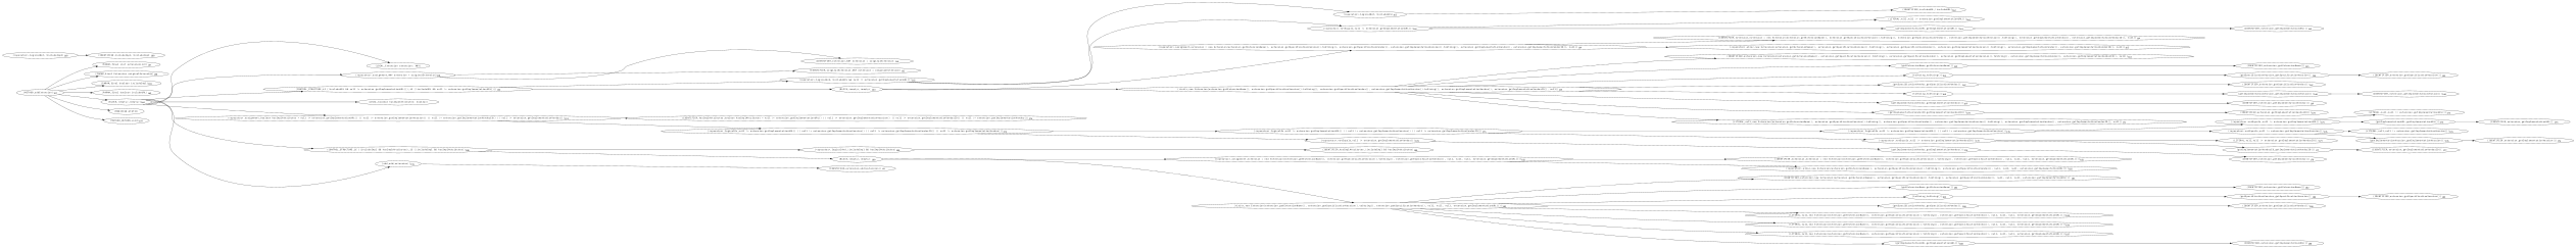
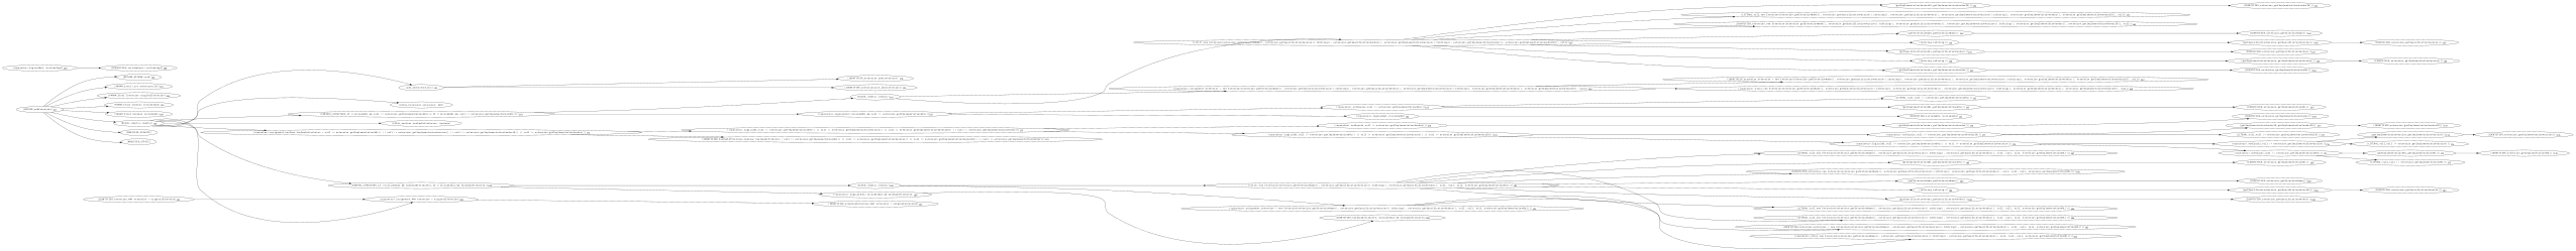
  digraph {
    fontname="IBM Plex Mono"
    rankdir=LR
    node [fontname="IBM Plex Mono"]
    edge [fontname="IBM Plex Mono"]
    n1 [label=<(METHOD,addExtension)<SUB>157</SUB>>]
    n2 [label=<(PARAM,final List extensionList)<SUB>157</SUB>>]
    n3 [label=<(PARAM,final Extension originalExtension)<SUB>158</SUB>>]
    n4 [label=<(PARAM,final boolean includeImpl)<SUB>159</SUB>>]
    n5 [label=<(PARAM,final boolean includeURL)<SUB>160</SUB>>]
    n6 [label=<(BLOCK,&lt;empty&gt;,&lt;empty&gt;)<SUB>160</SUB>>]
+   n7 [label=<(MODIFIER,PRIVATE)>]
    n8 [label=<(MODIFIER,STATIC)>]
    n9 [label=<(METHOD_RETURN,void)<SUB>159</SUB>>]
    n10 [label=<(LOCAL,Extension extension: ANY)>]
    n11 [label=<(&lt;operator&gt;.assignment,ANY extension = originalExtension)<SUB>181</SUB>>]
    n12 [label=<(CONTROL_STRUCTURE,if (!includeURL &amp;&amp; null != extension.getImplementationURL()),if (!includeURL &amp;&amp; null != extension.getImplementationURL()))<SUB>162</SUB>>]
    n13 [label=<(LOCAL,boolean hasImplAttributes: boolean)>]
    n14 [label=<(&lt;operator&gt;.assignment,boolean hasImplAttributes = null != extension.getImplementationURL() || null != extension.getImplementationVersion() || null != extension.getImplementationVendorID() || null != extension.getImplementationVendor())<SUB>174</SUB>>]
    n15 [label=<(CONTROL_STRUCTURE,if (!includeImpl &amp;&amp; hasImplAttributes),if (!includeImpl &amp;&amp; hasImplAttributes))<SUB>180</SUB>>]
    n16 [label=<(add,add(extension))<SUB>191</SUB>>]
    n17 [label=<(IDENTIFIER,extension,ANY extension = originalExtension)<SUB>161</SUB>>]
    n18 [label=<(IDENTIFIER,originalExtension,ANY extension = originalExtension)<SUB>161</SUB>>]
    n19 [label=<(&lt;operator&gt;.logicalAnd,!includeURL &amp;&amp; null != extension.getImplementationURL())<SUB>162</SUB>>]
    n20 [label=<(BLOCK,&lt;empty&gt;,&lt;empty&gt;)<SUB>163</SUB>>]
    n21 [label=<(IDENTIFIER,hasImplAttributes,boolean hasImplAttributes = null != extension.getImplementationURL() || null != extension.getImplementationVersion() || null != extension.getImplementationVendorID() || null != extension.getImplementationVendor())<SUB>174</SUB>>]
    n22 [label=<(&lt;operator&gt;.logicalOr,null != extension.getImplementationURL() || null != extension.getImplementationVersion() || null != extension.getImplementationVendorID() || null != extension.getImplementationVendor())<SUB>175</SUB>>]
    n23 [label=<(&lt;operator&gt;.logicalAnd,!includeImpl &amp;&amp; hasImplAttributes)<SUB>180</SUB>>]
    n24 [label=<(BLOCK,&lt;empty&gt;,&lt;empty&gt;)<SUB>180</SUB>>]
+   n25 [label=<(IDENTIFIER,extensionList,add(extension))<SUB>191</SUB>>]
    n26 [label=<(IDENTIFIER,extension,add(extension))<SUB>191</SUB>>]
    n27 [label=<(&lt;operator&gt;.logicalNot,!includeURL)<SUB>162</SUB>>]
    n28 [label=<(&lt;operator&gt;.notEquals,null != extension.getImplementationURL())<SUB>163</SUB>>]
    n29 [label=<(&lt;operator&gt;.assignment,extension = new Extension(extension.getExtensionName(), extension.getSpecificationVersion().toString(), extension.getSpecificationVendor(), extension.getImplementationVersion().toString(), extension.getImplementationVendor(), extension.getImplementationVendorID(), null))<SUB>164</SUB>>]
    n30 [label=<(&lt;init&gt;,new Extension(extension.getExtensionName(), extension.getSpecificationVersion().toString(), extension.getSpecificationVendor(), extension.getImplementationVersion().toString(), extension.getImplementationVendor(), extension.getImplementationVendorID(), null))<SUB>165</SUB>>]
    n31 [label=<(IDENTIFIER,includeURL,!includeURL)<SUB>162</SUB>>]
    n32 [label=<(LITERAL,null,null != extension.getImplementationURL())<SUB>163</SUB>>]
    n33 [label=<(getImplementationURL,getImplementationURL())<SUB>163</SUB>>]
    n34 [label=<(IDENTIFIER,extension,getImplementationURL())<SUB>163</SUB>>]
    n35 [label=<(IDENTIFIER,extension,extension = new Extension(extension.getExtensionName(), extension.getSpecificationVersion().toString(), extension.getSpecificationVendor(), extension.getImplementationVersion().toString(), extension.getImplementationVendor(), extension.getImplementationVendorID(), null))<SUB>164</SUB>>]
    n36 [label=<(&lt;operator&gt;.alloc,new Extension(extension.getExtensionName(), extension.getSpecificationVersion().toString(), extension.getSpecificationVendor(), extension.getImplementationVersion().toString(), extension.getImplementationVendor(), extension.getImplementationVendorID(), null))<SUB>165</SUB>>]
    n37 [label=<(IDENTIFIER,extension,new Extension(extension.getExtensionName(), extension.getSpecificationVersion().toString(), extension.getSpecificationVendor(), extension.getImplementationVersion().toString(), extension.getImplementationVendor(), extension.getImplementationVendorID(), null))<SUB>164</SUB>>]
    n38 [label=<(getExtensionName,getExtensionName())<SUB>165</SUB>>]
    n39 [label=<(toString,toString())<SUB>166</SUB>>]
    n40 [label=<(getSpecificationVendor,getSpecificationVendor())<SUB>167</SUB>>]
    n41 [label=<(toString,toString())<SUB>168</SUB>>]
    n42 [label=<(getImplementationVendor,getImplementationVendor())<SUB>169</SUB>>]
    n43 [label=<(getImplementationVendorID,getImplementationVendorID())<SUB>170</SUB>>]
    n44 [label=<(LITERAL,null,new Extension(extension.getExtensionName(), extension.getSpecificationVersion().toString(), extension.getSpecificationVendor(), extension.getImplementationVersion().toString(), extension.getImplementationVendor(), extension.getImplementationVendorID(), null))<SUB>171</SUB>>]
    n45 [label=<(IDENTIFIER,extension,getExtensionName())<SUB>165</SUB>>]
    n46 [label=<(getSpecificationVersion,getSpecificationVersion())<SUB>166</SUB>>]
    n47 [label=<(IDENTIFIER,extension,getSpecificationVendor())<SUB>167</SUB>>]
    n48 [label=<(getImplementationVersion,getImplementationVersion())<SUB>168</SUB>>]
    n49 [label=<(IDENTIFIER,extension,getImplementationVendor())<SUB>169</SUB>>]
    n50 [label=<(IDENTIFIER,extension,getImplementationVendorID())<SUB>170</SUB>>]
    n51 [label=<(IDENTIFIER,extension,getSpecificationVersion())<SUB>166</SUB>>]
    n52 [label=<(IDENTIFIER,extension,getImplementationVersion())<SUB>168</SUB>>]
    n53 [label=<(&lt;operator&gt;.logicalOr,null != extension.getImplementationURL() || null != extension.getImplementationVersion() || null != extension.getImplementationVendorID())<SUB>175</SUB>>]
    n54 [label=<(&lt;operator&gt;.notEquals,null != extension.getImplementationVendor())<SUB>178</SUB>>]
    n55 [label=<(&lt;operator&gt;.logicalOr,null != extension.getImplementationURL() || null != extension.getImplementationVersion())<SUB>175</SUB>>]
    n56 [label=<(&lt;operator&gt;.notEquals,null != extension.getImplementationVendorID())<SUB>177</SUB>>]
    n57 [label=<(getImplementationVendor,getImplementationVendor())<SUB>178</SUB>>]
    n58 [label=<(&lt;operator&gt;.notEquals,null != extension.getImplementationURL())<SUB>175</SUB>>]
    n59 [label=<(&lt;operator&gt;.notEquals,null != extension.getImplementationVersion())<SUB>176</SUB>>]
    n60 [label=<(LITERAL,null,null != extension.getImplementationVendorID())<SUB>177</SUB>>]
    n61 [label=<(getImplementationVendorID,getImplementationVendorID())<SUB>177</SUB>>]
    n62 [label=<(LITERAL,null,null != extension.getImplementationURL())<SUB>175</SUB>>]
    n63 [label=<(getImplementationURL,getImplementationURL())<SUB>175</SUB>>]
    n64 [label=<(LITERAL,null,null != extension.getImplementationVersion())<SUB>176</SUB>>]
    n65 [label=<(getImplementationVersion,getImplementationVersion())<SUB>176</SUB>>]
    n66 [label=<(IDENTIFIER,extension,getImplementationURL())<SUB>175</SUB>>]
    n67 [label=<(IDENTIFIER,extension,getImplementationVersion())<SUB>176</SUB>>]
    n68 [label=<(IDENTIFIER,extension,getImplementationVendorID())<SUB>177</SUB>>]
    n69 [label=<(IDENTIFIER,extension,getImplementationVendor())<SUB>178</SUB>>]
    n70 [label=<(IDENTIFIER,hasImplAttributes,!includeImpl &amp;&amp; hasImplAttributes)<SUB>180</SUB>>]
    n71 [label=<(&lt;operator&gt;.assignment,extension = new Extension(extension.getExtensionName(), extension.getSpecificationVersion().toString(), extension.getSpecificationVendor(), null, null, null, extension.getImplementationURL()))<SUB>181</SUB>>]
    n72 [label=<(&lt;init&gt;,new Extension(extension.getExtensionName(), extension.getSpecificationVersion().toString(), extension.getSpecificationVendor(), null, null, null, extension.getImplementationURL()))<SUB>182</SUB>>]
    n73 [label=<(&lt;operator&gt;.logicalNot,!includeImpl)<SUB>160</SUB>>]
    n74 [label=<(IDENTIFIER,includeImpl,!includeImpl)<SUB>180</SUB>>]
    n75 [label=<(IDENTIFIER,extension,extension = new Extension(extension.getExtensionName(), extension.getSpecificationVersion().toString(), extension.getSpecificationVendor(), null, null, null, extension.getImplementationURL()))<SUB>181</SUB>>]
    n76 [label=<(&lt;operator&gt;.alloc,new Extension(extension.getExtensionName(), extension.getSpecificationVersion().toString(), extension.getSpecificationVendor(), null, null, null, extension.getImplementationURL()))<SUB>182</SUB>>]
    n77 [label=<(IDENTIFIER,extension,new Extension(extension.getExtensionName(), extension.getSpecificationVersion().toString(), extension.getSpecificationVendor(), null, null, null, extension.getImplementationURL()))<SUB>181</SUB>>]
    n78 [label=<(getExtensionName,getExtensionName())<SUB>182</SUB>>]
    n79 [label=<(toString,toString())<SUB>183</SUB>>]
    n80 [label=<(getSpecificationVendor,getSpecificationVendor())<SUB>184</SUB>>]
    n81 [label=<(LITERAL,null,new Extension(extension.getExtensionName(), extension.getSpecificationVersion().toString(), extension.getSpecificationVendor(), null, null, null, extension.getImplementationURL()))<SUB>185</SUB>>]
    n82 [label=<(LITERAL,null,new Extension(extension.getExtensionName(), extension.getSpecificationVersion().toString(), extension.getSpecificationVendor(), null, null, null, extension.getImplementationURL()))<SUB>186</SUB>>]
    n83 [label=<(LITERAL,null,new Extension(extension.getExtensionName(), extension.getSpecificationVersion().toString(), extension.getSpecificationVendor(), null, null, null, extension.getImplementationURL()))<SUB>187</SUB>>]
    n84 [label=<(getImplementationURL,getImplementationURL())<SUB>188</SUB>>]
    n85 [label=<(IDENTIFIER,extension,getExtensionName())<SUB>182</SUB>>]
    n86 [label=<(getSpecificationVersion,getSpecificationVersion())<SUB>183</SUB>>]
    n87 [label=<(IDENTIFIER,extension,getSpecificationVendor())<SUB>184</SUB>>]
    n88 [label=<(IDENTIFIER,extension,getImplementationURL())<SUB>188</SUB>>]
    n89 [label=<(IDENTIFIER,extension,getSpecificationVersion())<SUB>183</SUB>>]
    n1 -> n2
    n1 -> n3
    n1 -> n4
    n1 -> n5
    n1 -> n6
+   n1 -> n7
    n1 -> n8
    n1 -> n9
    n6 -> n10
    n6 -> n11
    n6 -> n12
    n6 -> n13
    n6 -> n14
    n6 -> n15
    n6 -> n16
-   n11 -> n17
+   n17 -> n11
    n11 -> n18
    n12 -> n19
    n12 -> n20
    n14 -> n21
    n14 -> n22
    n15 -> n23
    n15 -> n24
+   n16 -> n25
    n16 -> n26
    n19 -> n27
    n19 -> n28
    n20 -> n29
    n20 -> n30
    n22 -> n53
    n22 -> n54
    n23 -> n70
    n24 -> n71
    n24 -> n72
    n27 -> n31
    n28 -> n32
    n28 -> n33
    n29 -> n35
    n29 -> n36
    n30 -> n37
    n30 -> n38
    n30 -> n39
    n30 -> n40
    n30 -> n41
    n30 -> n42
    n30 -> n43
    n30 -> n44
    n33 -> n34
    n38 -> n45
    n39 -> n46
    n40 -> n47
    n41 -> n48
    n42 -> n49
    n43 -> n50
    n46 -> n51
    n48 -> n52
    n53 -> n55
    n53 -> n56
    n54 -> n57
    n55 -> n58
    n55 -> n59
    n56 -> n60
    n56 -> n61
    n57 -> n69
    n58 -> n62
    n58 -> n63
    n59 -> n64
    n59 -> n65
    n61 -> n68
    n63 -> n66
    n65 -> n67
    n71 -> n75
    n71 -> n76
    n72 -> n77
    n72 -> n78
    n72 -> n79
    n72 -> n80
    n72 -> n81
    n72 -> n82
    n72 -> n83
    n72 -> n84
    n73 -> n74
    n78 -> n85
    n79 -> n86
    n80 -> n87
    n84 -> n88
    n86 -> n89
  }
